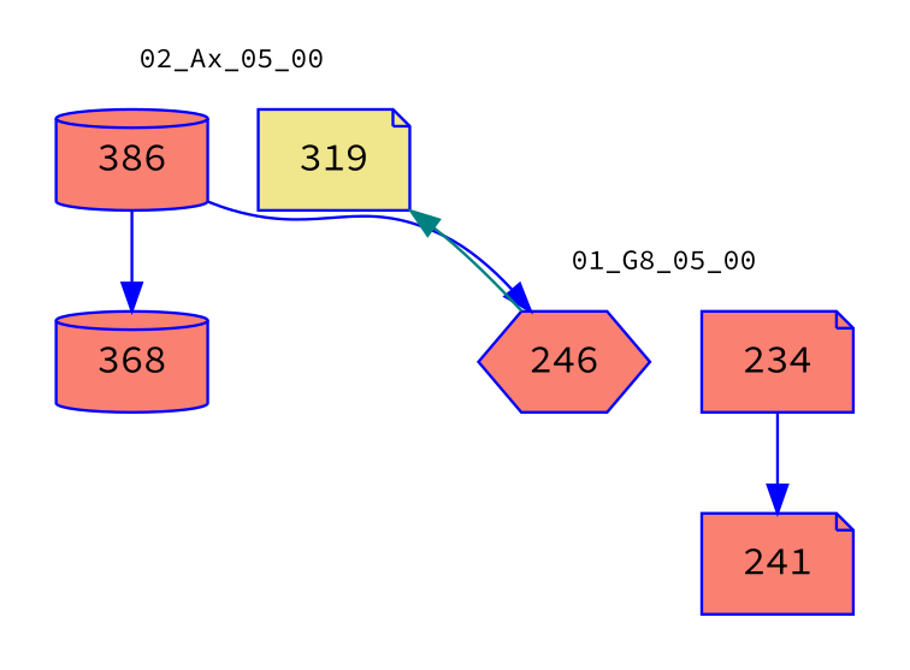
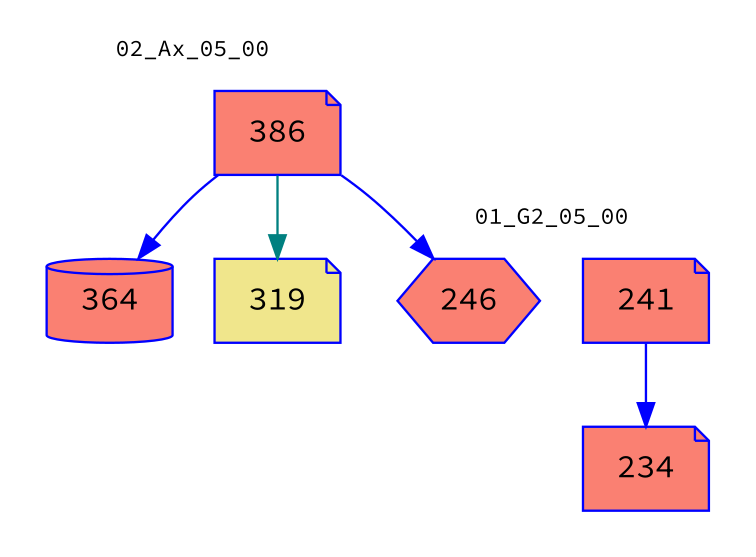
  digraph {
    fontname="Source Code Pro"
    node [color=blue fillcolor=salmon fontname="Source Code Pro" shape=note style=filled]
    edge [color=blue fontname="Source Code Pro" style=solid]
-   n1 [label=386 shape=cylinder]
-   n2 [label=368 shape=cylinder]
+   n1 [label=386]
+   n2 [label=364 shape=cylinder]
    n3 [fillcolor=khaki label=319]
    n4 [label=241]
    n5 [label=234]
    n6 [label=246 shape=hexagon]
    subgraph cluster_1 {
      color=white
      fontsize=10
      label="02_Ax_05_00"
      n1
      n2
      n3
    }
    subgraph cluster_2 {
      color=white
      fontsize=10
-     label="01_G8_05_00"
+     label="01_G2_05_00"
      n4
      n5
      n6
    }
    n1 -> n2
-   n6 -> n3 [color=teal]
+   n1 -> n3 [color=teal]
    n1 -> n6
-   n5 -> n4
+   n4 -> n5
  }
